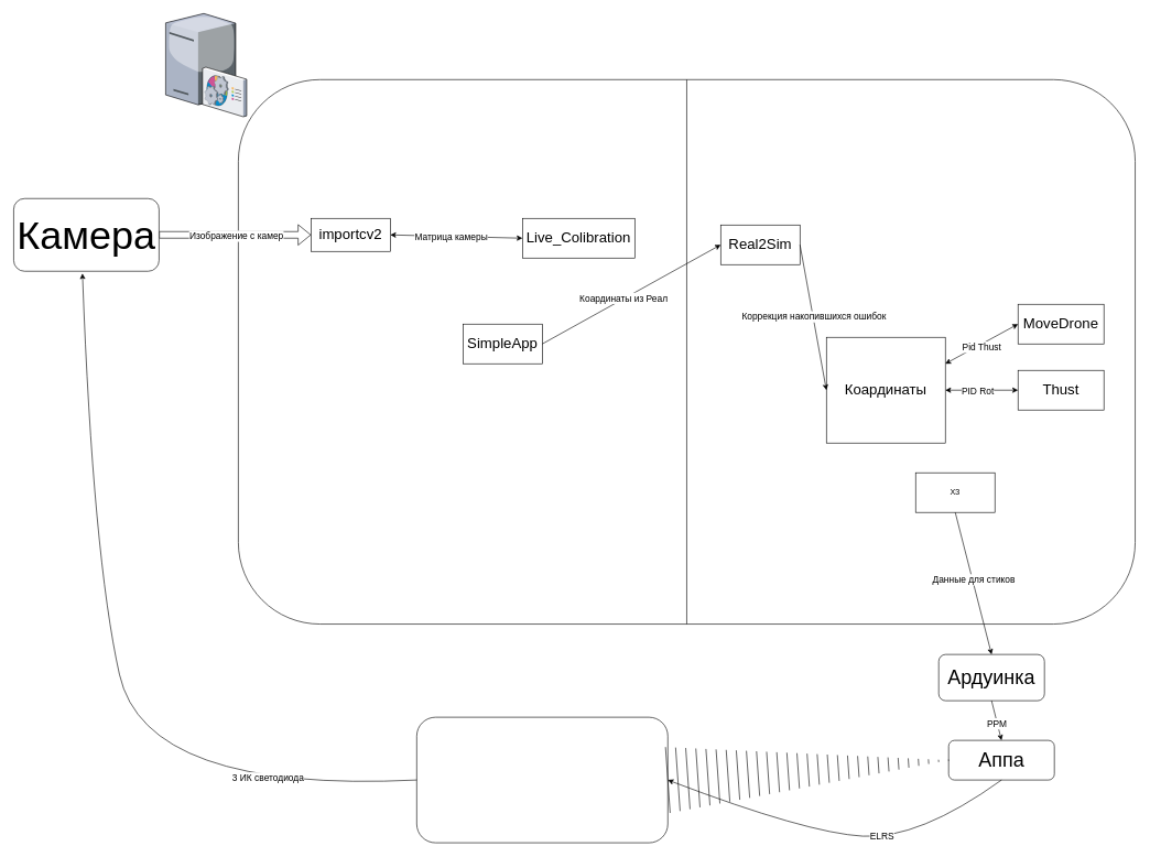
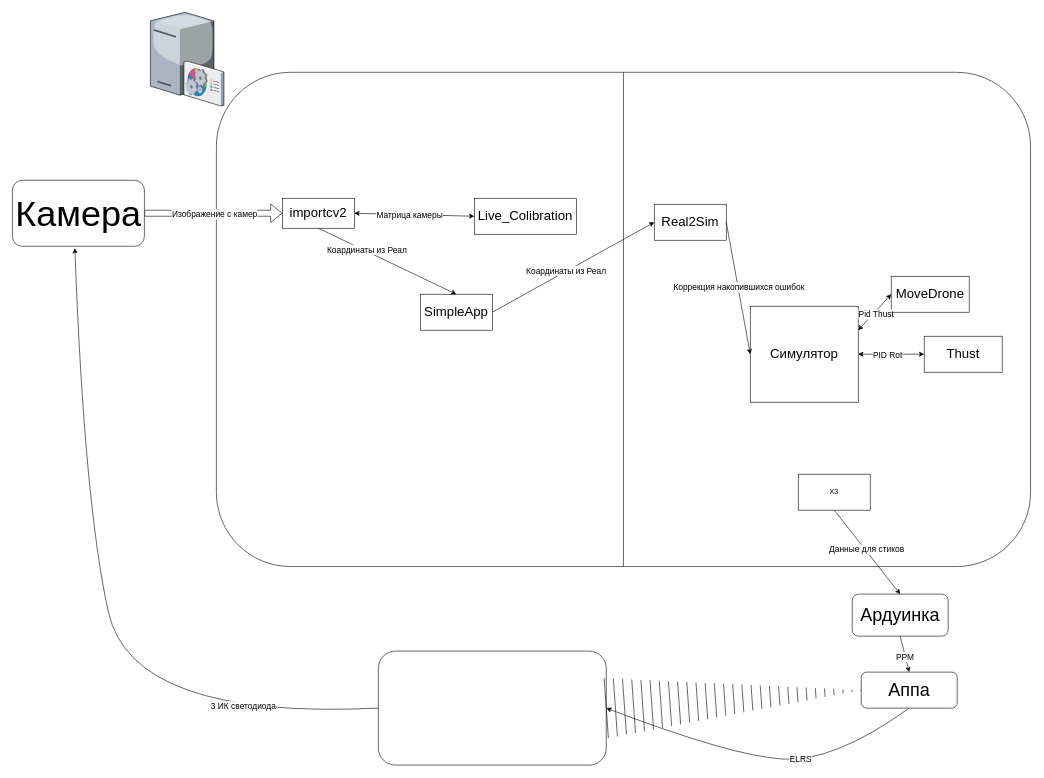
  <mxCell id="0" />
  <mxCell id="1" parent="0" />
  <mxCell id="2" value="" style="rounded=1;whiteSpace=wrap;html=1;" parent="1" vertex="1"><mxGeometry x="360" y="120" width="1357.31" height="824" as="geometry" /></mxCell>
  <mxCell id="3" value="" style="verticalLabelPosition=bottom;sketch=0;aspect=fixed;html=1;verticalAlign=top;strokeColor=none;align=center;outlineConnect=0;shape=mxgraph.citrix.command_center;noLabel=0;" parent="1" vertex="1"><mxGeometry x="250" y="20" width="122.69" height="156" as="geometry" /></mxCell>
  <mxCell id="4" value="" style="endArrow=none;html=1;rounded=0;entryX=0.5;entryY=0;entryDx=0;entryDy=0;exitX=0.5;exitY=1;exitDx=0;exitDy=0;" parent="1" source="2" target="2" edge="1"><mxGeometry width="50" height="50" relative="1" as="geometry"><mxPoint x="510" y="470" as="sourcePoint" /><mxPoint x="560" y="420" as="targetPoint" /></mxGeometry></mxCell>
  <mxCell id="5" value="importcv2" style="rounded=0;whiteSpace=wrap;html=1;fontSize=22;" parent="1" vertex="1"><mxGeometry x="470" y="330" width="120" height="50" as="geometry" /></mxCell>
  <mxCell id="6" value="SimpleApp" style="rounded=0;whiteSpace=wrap;html=1;fontSize=22;" parent="1" vertex="1"><mxGeometry x="700" y="490" width="120" height="60" as="geometry" /></mxCell>
  <mxCell id="7" value="Live_Colibration" style="rounded=0;whiteSpace=wrap;html=1;fontSize=22;" parent="1" vertex="1"><mxGeometry x="790" y="330" width="170" height="60" as="geometry" /></mxCell>
+ <mxCell id="8" value="" style="endArrow=classic;html=1;rounded=0;exitX=0.5;exitY=1;exitDx=0;exitDy=0;entryX=0.5;entryY=0;entryDx=0;entryDy=0;fontSize=15;" parent="1" source="5" target="6" edge="1"><mxGeometry width="50" height="50" relative="1" as="geometry"><mxPoint x="870" y="600" as="sourcePoint" /><mxPoint x="920" y="550" as="targetPoint" /></mxGeometry></mxCell>
+ <mxCell id="9" value="Коардинаты из Реал" style="edgeLabel;html=1;align=center;verticalAlign=middle;resizable=0;points=[];fontSize=14;" parent="8" vertex="1" connectable="0"><mxGeometry x="-0.311" y="3" relative="1" as="geometry"><mxPoint as="offset" /></mxGeometry></mxCell>
  <mxCell id="10" value="" style="endArrow=classic;html=1;rounded=0;exitX=1;exitY=0.5;exitDx=0;exitDy=0;entryX=0;entryY=0.5;entryDx=0;entryDy=0;" parent="1" source="6" target="26" edge="1"><mxGeometry width="50" height="50" relative="1" as="geometry"><mxPoint x="570" y="400" as="sourcePoint" /><mxPoint x="1030" y="610" as="targetPoint" /></mxGeometry></mxCell>
  <mxCell id="11" value="&lt;font style=&quot;font-size: 14px;&quot;&gt;Коардинаты из Реал&lt;/font&gt;" style="edgeLabel;html=1;align=center;verticalAlign=middle;resizable=0;points=[];fontSize=14;" parent="10" vertex="1" connectable="0"><mxGeometry x="-0.08" y="1" relative="1" as="geometry"><mxPoint x="-1" as="offset" /></mxGeometry></mxCell>
  <mxCell id="12" value="" style="endArrow=classic;startArrow=classic;html=1;rounded=0;exitX=1;exitY=0.5;exitDx=0;exitDy=0;entryX=0;entryY=0.5;entryDx=0;entryDy=0;" parent="1" source="5" target="7" edge="1"><mxGeometry width="50" height="50" relative="1" as="geometry"><mxPoint x="660" y="380" as="sourcePoint" /><mxPoint x="710" y="330" as="targetPoint" /></mxGeometry></mxCell>
  <mxCell id="13" value="Матрица камеры" style="edgeLabel;html=1;align=center;verticalAlign=middle;resizable=0;points=[];fontSize=14;" parent="12" vertex="1" connectable="0"><mxGeometry x="-0.084" y="-1" relative="1" as="geometry"><mxPoint as="offset" /></mxGeometry></mxCell>
  <mxCell id="14" value="" style="shape=flexArrow;endArrow=classic;html=1;rounded=0;entryX=0;entryY=0.5;entryDx=0;entryDy=0;exitX=1;exitY=0.5;exitDx=0;exitDy=0;" parent="1" source="19" target="5" edge="1"><mxGeometry width="50" height="50" relative="1" as="geometry"><mxPoint x="90" y="350" as="sourcePoint" /><mxPoint x="440" y="430" as="targetPoint" /></mxGeometry></mxCell>
  <mxCell id="15" value="Изображение с камер" style="edgeLabel;html=1;align=center;verticalAlign=middle;resizable=0;points=[];fontSize=14;" parent="14" vertex="1" connectable="0"><mxGeometry x="0.011" y="-1" relative="1" as="geometry"><mxPoint as="offset" /></mxGeometry></mxCell>
  <mxCell id="16" value="" style="rounded=1;whiteSpace=wrap;html=1;" parent="1" vertex="1"><mxGeometry x="630" y="1085" width="380" height="190" as="geometry" /></mxCell>
  <mxCell id="17" value="" style="curved=1;endArrow=classic;html=1;rounded=0;exitX=0;exitY=0.5;exitDx=0;exitDy=0;entryX=0.473;entryY=1.03;entryDx=0;entryDy=0;entryPerimeter=0;" parent="1" source="16" target="19" edge="1"><mxGeometry width="50" height="50" relative="1" as="geometry"><mxPoint x="400" y="950" as="sourcePoint" /><mxPoint x="90" y="350" as="targetPoint" /><Array as="points"><mxPoint x="220" y="1200" /><mxPoint x="140" y="840" /></Array></mxGeometry></mxCell>
  <mxCell id="18" value="3 ИК светодиода" style="edgeLabel;html=1;align=center;verticalAlign=middle;resizable=0;points=[];fontSize=14;" parent="17" vertex="1" connectable="0"><mxGeometry x="-0.628" y="-14" relative="1" as="geometry"><mxPoint x="-1" as="offset" /></mxGeometry></mxCell>
  <mxCell id="19" value="Камера" style="rounded=1;whiteSpace=wrap;html=1;fontSize=60;" parent="1" vertex="1"><mxGeometry x="20" y="300" width="220" height="110" as="geometry" /></mxCell>
  <mxCell id="20" value="Ардуинка" style="rounded=1;whiteSpace=wrap;html=1;fontSize=30;" parent="1" vertex="1"><mxGeometry x="1420" y="990" width="160" height="70" as="geometry" /></mxCell>
  <mxCell id="21" value="Аппа" style="rounded=1;whiteSpace=wrap;html=1;fontSize=30;" parent="1" vertex="1"><mxGeometry x="1435" y="1120" width="160" height="60" as="geometry" /></mxCell>
  <mxCell id="22" value="" style="endArrow=classic;html=1;rounded=0;exitX=0.5;exitY=1;exitDx=0;exitDy=0;entryX=0.5;entryY=0;entryDx=0;entryDy=0;" parent="1" source="20" target="21" edge="1"><mxGeometry width="50" height="50" relative="1" as="geometry"><mxPoint x="1240" y="1040" as="sourcePoint" /><mxPoint x="1290" y="990" as="targetPoint" /></mxGeometry></mxCell>
  <mxCell id="23" value="PPM" style="edgeLabel;html=1;align=center;verticalAlign=middle;resizable=0;points=[];fontSize=14;" parent="22" vertex="1" connectable="0"><mxGeometry x="0.128" y="-1" relative="1" as="geometry"><mxPoint as="offset" /></mxGeometry></mxCell>
  <mxCell id="24" value="" style="curved=1;endArrow=classic;html=1;rounded=0;exitX=0.5;exitY=1;exitDx=0;exitDy=0;entryX=1;entryY=0.5;entryDx=0;entryDy=0;" parent="1" source="21" target="16" edge="1"><mxGeometry width="50" height="50" relative="1" as="geometry"><mxPoint x="1250" y="990" as="sourcePoint" /><mxPoint x="1300" y="940" as="targetPoint" /><Array as="points"><mxPoint x="1390" y="1270" /><mxPoint x="1220" y="1260" /></Array></mxGeometry></mxCell>
  <mxCell id="25" value="ELRS" style="edgeLabel;html=1;align=center;verticalAlign=middle;resizable=0;points=[];fontSize=14;" parent="24" vertex="1" connectable="0"><mxGeometry x="-0.231" y="-2" relative="1" as="geometry"><mxPoint as="offset" /></mxGeometry></mxCell>
  <mxCell id="26" value="Real2Sim" style="rounded=0;whiteSpace=wrap;html=1;fontSize=22;" parent="1" vertex="1"><mxGeometry x="1090" y="340" width="120" height="60" as="geometry" /></mxCell>
- <mxCell id="27" value="Коардинаты" style="rounded=0;whiteSpace=wrap;html=1;fontSize=22;" parent="1" vertex="1"><mxGeometry x="1250" y="510" width="180" height="160" as="geometry" /></mxCell>
+ <mxCell id="27" value="Симулятор" style="rounded=0;whiteSpace=wrap;html=1;fontSize=22;" parent="1" vertex="1"><mxGeometry x="1250" y="510" width="180" height="160" as="geometry" /></mxCell>
  <mxCell id="28" value="" style="endArrow=classic;html=1;rounded=0;exitX=1;exitY=0.5;exitDx=0;exitDy=0;entryX=0;entryY=0.5;entryDx=0;entryDy=0;" parent="1" source="26" target="27" edge="1"><mxGeometry width="50" height="50" relative="1" as="geometry"><mxPoint x="1010" y="440" as="sourcePoint" /><mxPoint x="1060" y="390" as="targetPoint" /></mxGeometry></mxCell>
  <mxCell id="29" value="Коррекция накопившихся ошибок" style="edgeLabel;html=1;align=center;verticalAlign=middle;resizable=0;points=[];fontSize=14;" parent="28" vertex="1" connectable="0"><mxGeometry x="-0.013" y="1" relative="1" as="geometry"><mxPoint as="offset" /></mxGeometry></mxCell>
- <mxCell id="30" value="MoveDrone" style="rounded=0;whiteSpace=wrap;html=1;fontSize=22;" parent="1" vertex="1"><mxGeometry x="1540" y="460" width="130" height="60" as="geometry" /></mxCell>
+ <mxCell id="30" value="MoveDrone" style="rounded=0;whiteSpace=wrap;html=1;fontSize=22;" parent="1" vertex="1"><mxGeometry x="1485" y="460" width="130" height="60" as="geometry" /></mxCell>
  <mxCell id="31" value="Thust" style="rounded=0;whiteSpace=wrap;html=1;fontSize=22;" parent="1" vertex="1"><mxGeometry x="1540" y="560" width="130" height="60" as="geometry" /></mxCell>
  <mxCell id="32" value="" style="endArrow=classic;startArrow=classic;html=1;rounded=0;entryX=0;entryY=0.5;entryDx=0;entryDy=0;exitX=1;exitY=0.5;exitDx=0;exitDy=0;" parent="1" source="27" target="31" edge="1"><mxGeometry width="50" height="50" relative="1" as="geometry"><mxPoint x="1190" y="510" as="sourcePoint" /><mxPoint x="1240" y="460" as="targetPoint" /></mxGeometry></mxCell>
  <mxCell id="33" value="PID Rot" style="edgeLabel;html=1;align=center;verticalAlign=middle;resizable=0;points=[];fontSize=14;" parent="32" vertex="1" connectable="0"><mxGeometry x="-0.135" relative="1" as="geometry"><mxPoint as="offset" /></mxGeometry></mxCell>
  <mxCell id="34" value="" style="endArrow=classic;startArrow=classic;html=1;rounded=0;entryX=0;entryY=0.5;entryDx=0;entryDy=0;exitX=1;exitY=0.25;exitDx=0;exitDy=0;" parent="1" source="27" target="30" edge="1"><mxGeometry width="50" height="50" relative="1" as="geometry"><mxPoint x="1190" y="510" as="sourcePoint" /><mxPoint x="1240" y="460" as="targetPoint" /></mxGeometry></mxCell>
  <mxCell id="35" value="Pid Thust" style="edgeLabel;html=1;align=center;verticalAlign=middle;resizable=0;points=[];fontSize=14;" parent="34" vertex="1" connectable="0"><mxGeometry x="-0.046" y="-4" relative="1" as="geometry"><mxPoint as="offset" /></mxGeometry></mxCell>
- <mxCell id="36" value="ХЗ" style="rounded=0;whiteSpace=wrap;html=1;" parent="1" vertex="1"><mxGeometry x="1385" y="715" width="120" height="60" as="geometry" /></mxCell>
+ <mxCell id="36" value="ХЗ" style="rounded=0;whiteSpace=wrap;html=1;" parent="1" vertex="1"><mxGeometry x="1330" y="790" width="120" height="60" as="geometry" /></mxCell>
  <mxCell id="37" value="" style="endArrow=classic;html=1;rounded=0;exitX=0.5;exitY=1;exitDx=0;exitDy=0;entryX=0.5;entryY=0;entryDx=0;entryDy=0;" parent="1" source="36" target="20" edge="1"><mxGeometry width="50" height="50" relative="1" as="geometry"><mxPoint x="1190" y="790" as="sourcePoint" /><mxPoint x="1240" y="740" as="targetPoint" /></mxGeometry></mxCell>
  <mxCell id="38" value="Данные для стиков" style="edgeLabel;html=1;align=center;verticalAlign=middle;resizable=0;points=[];fontSize=14;" parent="37" vertex="1" connectable="0"><mxGeometry x="-0.062" y="2" relative="1" as="geometry"><mxPoint y="1" as="offset" /></mxGeometry></mxCell>
  <mxCell id="39" value="" style="shape=mxgraph.arrows2.wedgeArrowDashed2;html=1;bendable=0;startWidth=50;stepSize=15;rounded=0;entryX=0;entryY=0.5;entryDx=0;entryDy=0;exitX=1;exitY=0.5;exitDx=0;exitDy=0;" edge="1" parent="1" source="16" target="21"><mxGeometry width="100" height="100" relative="1" as="geometry"><mxPoint x="1170" y="1240" as="sourcePoint" /><mxPoint x="1270" y="1140" as="targetPoint" /></mxGeometry></mxCell>
